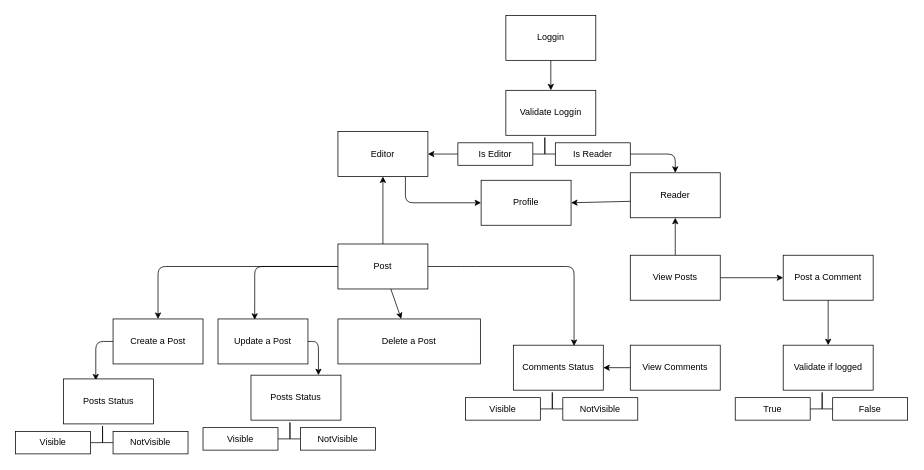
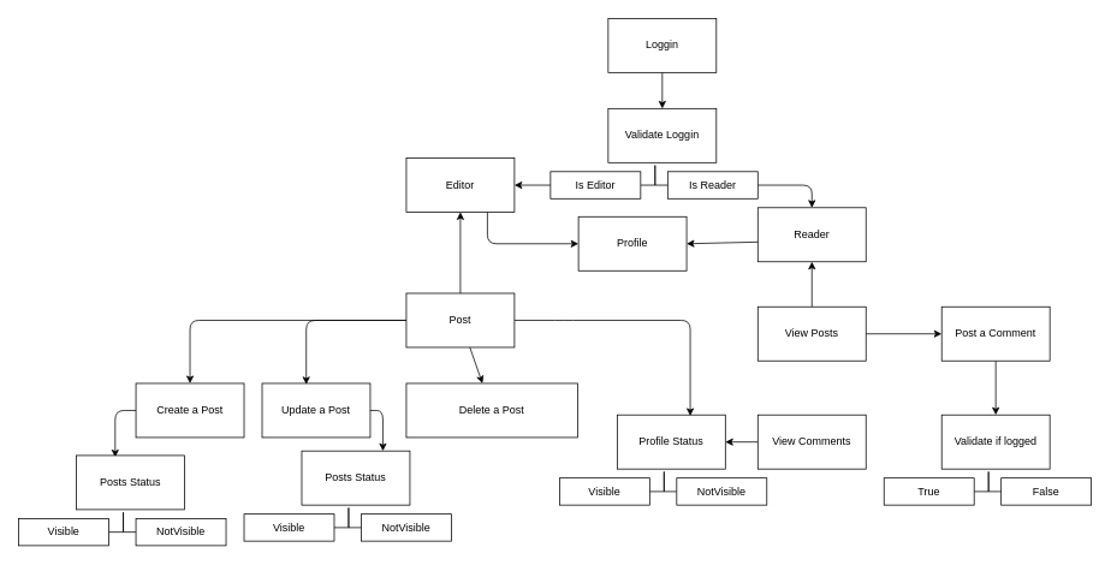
  <mxCell id="0" />
  <mxCell id="1" parent="0" />
  <mxCell id="2" style="edgeStyle=none;html=1;entryX=0;entryY=0.5;entryDx=0;entryDy=0;exitX=0.75;exitY=1;exitDx=0;exitDy=0;" edge="1" parent="1" source="3" target="53"><mxGeometry relative="1" as="geometry"><Array as="points"><mxPoint x="540" y="270" /></Array></mxGeometry></mxCell>
  <mxCell id="3" value="Editor" style="whiteSpace=wrap;html=1;align=center;treeFolding=1;treeMoving=1;newEdgeStyle={&quot;edgeStyle&quot;:&quot;elbowEdgeStyle&quot;,&quot;startArrow&quot;:&quot;none&quot;,&quot;endArrow&quot;:&quot;none&quot;};" vertex="1" parent="1"><mxGeometry x="450" y="175" width="120" height="60" as="geometry" /></mxCell>
  <mxCell id="4" value="" style="edgeStyle=none;html=1;exitX=0.013;exitY=0.634;exitDx=0;exitDy=0;entryX=1;entryY=0.5;entryDx=0;entryDy=0;exitPerimeter=0;" edge="1" parent="1" source="5" target="53"><mxGeometry relative="1" as="geometry" /></mxCell>
  <mxCell id="5" value="Reader" style="whiteSpace=wrap;html=1;align=center;treeFolding=1;treeMoving=1;newEdgeStyle={&quot;edgeStyle&quot;:&quot;elbowEdgeStyle&quot;,&quot;startArrow&quot;:&quot;none&quot;,&quot;endArrow&quot;:&quot;none&quot;};" vertex="1" parent="1"><mxGeometry x="840" y="230" width="120" height="60" as="geometry" /></mxCell>
  <mxCell id="6" style="edgeStyle=none;html=1;entryX=0.358;entryY=0.033;entryDx=0;entryDy=0;entryPerimeter=0;" edge="1" parent="1" source="7" target="18"><mxGeometry relative="1" as="geometry"><Array as="points"><mxPoint x="127" y="455" /></Array></mxGeometry></mxCell>
  <mxCell id="7" value="Create a Post" style="whiteSpace=wrap;html=1;align=center;treeFolding=1;treeMoving=1;newEdgeStyle={&quot;edgeStyle&quot;:&quot;elbowEdgeStyle&quot;,&quot;startArrow&quot;:&quot;none&quot;,&quot;endArrow&quot;:&quot;none&quot;};" vertex="1" parent="1"><mxGeometry x="150" y="425" width="120" height="60" as="geometry" /></mxCell>
  <mxCell id="8" value="" style="edgeStyle=none;html=1;" edge="1" parent="1" source="10" target="43"><mxGeometry relative="1" as="geometry" /></mxCell>
  <mxCell id="9" value="" style="edgeStyle=none;html=1;" edge="1" parent="1" source="10" target="5"><mxGeometry relative="1" as="geometry" /></mxCell>
  <mxCell id="10" value="View Posts" style="whiteSpace=wrap;html=1;align=center;treeFolding=1;treeMoving=1;newEdgeStyle={&quot;edgeStyle&quot;:&quot;elbowEdgeStyle&quot;,&quot;startArrow&quot;:&quot;none&quot;,&quot;endArrow&quot;:&quot;none&quot;};" vertex="1" parent="1"><mxGeometry x="840" y="340" width="120" height="60" as="geometry" /></mxCell>
  <mxCell id="11" value="" style="edgeStyle=none;html=1;" edge="1" parent="1" source="12" target="13"><mxGeometry relative="1" as="geometry" /></mxCell>
  <mxCell id="12" value="View Comments" style="whiteSpace=wrap;html=1;align=center;treeFolding=1;treeMoving=1;newEdgeStyle={&quot;edgeStyle&quot;:&quot;elbowEdgeStyle&quot;,&quot;startArrow&quot;:&quot;none&quot;,&quot;endArrow&quot;:&quot;none&quot;};" vertex="1" parent="1"><mxGeometry x="840" y="460" width="120" height="60" as="geometry" /></mxCell>
- <mxCell id="13" value="Comments Status" style="whiteSpace=wrap;html=1;align=center;treeFolding=1;treeMoving=1;newEdgeStyle={&quot;edgeStyle&quot;:&quot;elbowEdgeStyle&quot;,&quot;startArrow&quot;:&quot;none&quot;,&quot;endArrow&quot;:&quot;none&quot;};" vertex="1" parent="1"><mxGeometry x="684" y="460" width="120" height="60" as="geometry" /></mxCell>
+ <mxCell id="13" value="Profile Status" style="whiteSpace=wrap;html=1;align=center;treeFolding=1;treeMoving=1;newEdgeStyle={&quot;edgeStyle&quot;:&quot;elbowEdgeStyle&quot;,&quot;startArrow&quot;:&quot;none&quot;,&quot;endArrow&quot;:&quot;none&quot;};" vertex="1" parent="1"><mxGeometry x="684" y="460" width="120" height="60" as="geometry" /></mxCell>
  <mxCell id="14" value="" style="edgeStyle=orthogonalEdgeStyle;startArrow=none;endArrow=none;rounded=0;targetPortConstraint=eastwest;sourcePortConstraint=northsouth;exitX=0.433;exitY=1.05;exitDx=0;exitDy=0;exitPerimeter=0;" edge="1" target="16" parent="1" source="13"><mxGeometry relative="1" as="geometry"><mxPoint x="740" y="380" as="sourcePoint" /></mxGeometry></mxCell>
  <mxCell id="15" value="" style="edgeStyle=orthogonalEdgeStyle;startArrow=none;endArrow=none;rounded=0;targetPortConstraint=eastwest;sourcePortConstraint=northsouth;exitX=0.433;exitY=1.05;exitDx=0;exitDy=0;exitPerimeter=0;" edge="1" target="17" parent="1" source="13"><mxGeometry relative="1" as="geometry"><mxPoint x="600" y="555" as="sourcePoint" /></mxGeometry></mxCell>
  <mxCell id="16" value="Visible" style="whiteSpace=wrap;html=1;align=center;verticalAlign=middle;treeFolding=1;treeMoving=1;" vertex="1" parent="1"><mxGeometry x="620" y="530" width="100" height="30" as="geometry" /></mxCell>
  <mxCell id="17" value="NotVisible" style="whiteSpace=wrap;html=1;align=center;verticalAlign=middle;treeFolding=1;treeMoving=1;" vertex="1" parent="1"><mxGeometry x="750" y="530" width="100" height="30" as="geometry" /></mxCell>
  <mxCell id="18" value="Posts Status" style="whiteSpace=wrap;html=1;align=center;treeFolding=1;treeMoving=1;newEdgeStyle={&quot;edgeStyle&quot;:&quot;elbowEdgeStyle&quot;,&quot;startArrow&quot;:&quot;none&quot;,&quot;endArrow&quot;:&quot;none&quot;};" vertex="1" parent="1"><mxGeometry x="84" y="505" width="120" height="60" as="geometry" /></mxCell>
  <mxCell id="19" value="" style="edgeStyle=orthogonalEdgeStyle;startArrow=none;endArrow=none;rounded=0;targetPortConstraint=eastwest;sourcePortConstraint=northsouth;exitX=0.433;exitY=1.05;exitDx=0;exitDy=0;exitPerimeter=0;" edge="1" parent="1" source="18" target="21"><mxGeometry relative="1" as="geometry"><mxPoint x="140" y="425" as="sourcePoint" /></mxGeometry></mxCell>
  <mxCell id="20" value="" style="edgeStyle=orthogonalEdgeStyle;startArrow=none;endArrow=none;rounded=0;targetPortConstraint=eastwest;sourcePortConstraint=northsouth;exitX=0.433;exitY=1.05;exitDx=0;exitDy=0;exitPerimeter=0;" edge="1" parent="1" source="18" target="22"><mxGeometry relative="1" as="geometry"><mxPoint x="140" y="515" as="sourcePoint" /></mxGeometry></mxCell>
  <mxCell id="21" value="Visible" style="whiteSpace=wrap;html=1;align=center;verticalAlign=middle;treeFolding=1;treeMoving=1;" vertex="1" parent="1"><mxGeometry x="20" y="575" width="100" height="30" as="geometry" /></mxCell>
  <mxCell id="22" value="NotVisible" style="whiteSpace=wrap;html=1;align=center;verticalAlign=middle;treeFolding=1;treeMoving=1;" vertex="1" parent="1"><mxGeometry x="150" y="575" width="100" height="30" as="geometry" /></mxCell>
  <mxCell id="23" style="edgeStyle=none;html=1;entryX=0.75;entryY=0;entryDx=0;entryDy=0;" edge="1" parent="1" source="24" target="25"><mxGeometry relative="1" as="geometry"><Array as="points"><mxPoint x="424" y="455" /></Array></mxGeometry></mxCell>
  <mxCell id="24" value="Update a Post" style="whiteSpace=wrap;html=1;align=center;treeFolding=1;treeMoving=1;newEdgeStyle={&quot;edgeStyle&quot;:&quot;elbowEdgeStyle&quot;,&quot;startArrow&quot;:&quot;none&quot;,&quot;endArrow&quot;:&quot;none&quot;};" vertex="1" parent="1"><mxGeometry x="290" y="425" width="120" height="60" as="geometry" /></mxCell>
  <mxCell id="25" value="Posts Status" style="whiteSpace=wrap;html=1;align=center;treeFolding=1;treeMoving=1;newEdgeStyle={&quot;edgeStyle&quot;:&quot;elbowEdgeStyle&quot;,&quot;startArrow&quot;:&quot;none&quot;,&quot;endArrow&quot;:&quot;none&quot;};" vertex="1" parent="1"><mxGeometry x="334" y="500" width="120" height="60" as="geometry" /></mxCell>
  <mxCell id="26" value="" style="edgeStyle=orthogonalEdgeStyle;startArrow=none;endArrow=none;rounded=0;targetPortConstraint=eastwest;sourcePortConstraint=northsouth;exitX=0.433;exitY=1.05;exitDx=0;exitDy=0;exitPerimeter=0;" edge="1" parent="1" source="25" target="28"><mxGeometry relative="1" as="geometry"><mxPoint x="390" y="420" as="sourcePoint" /></mxGeometry></mxCell>
  <mxCell id="27" value="" style="edgeStyle=orthogonalEdgeStyle;startArrow=none;endArrow=none;rounded=0;targetPortConstraint=eastwest;sourcePortConstraint=northsouth;exitX=0.433;exitY=1.05;exitDx=0;exitDy=0;exitPerimeter=0;" edge="1" parent="1" source="25" target="29"><mxGeometry relative="1" as="geometry"><mxPoint x="390" y="510" as="sourcePoint" /></mxGeometry></mxCell>
  <mxCell id="28" value="Visible" style="whiteSpace=wrap;html=1;align=center;verticalAlign=middle;treeFolding=1;treeMoving=1;" vertex="1" parent="1"><mxGeometry x="270" y="570" width="100" height="30" as="geometry" /></mxCell>
  <mxCell id="29" value="NotVisible" style="whiteSpace=wrap;html=1;align=center;verticalAlign=middle;treeFolding=1;treeMoving=1;" vertex="1" parent="1"><mxGeometry x="400" y="570" width="100" height="30" as="geometry" /></mxCell>
  <mxCell id="30" value="Delete a Post" style="whiteSpace=wrap;html=1;align=center;treeFolding=1;treeMoving=1;newEdgeStyle={&quot;edgeStyle&quot;:&quot;elbowEdgeStyle&quot;,&quot;startArrow&quot;:&quot;none&quot;,&quot;endArrow&quot;:&quot;none&quot;};" vertex="1" parent="1"><mxGeometry x="450" y="425" width="190" height="60" as="geometry" /></mxCell>
  <mxCell id="31" value="" style="edgeStyle=none;html=1;" edge="1" parent="1" source="36" target="30"><mxGeometry relative="1" as="geometry" /></mxCell>
  <mxCell id="32" style="edgeStyle=none;html=1;entryX=0.5;entryY=0;entryDx=0;entryDy=0;" edge="1" parent="1" source="36" target="7"><mxGeometry relative="1" as="geometry"><Array as="points"><mxPoint x="210" y="355" /></Array></mxGeometry></mxCell>
  <mxCell id="33" style="edgeStyle=none;html=1;entryX=0.408;entryY=0.017;entryDx=0;entryDy=0;entryPerimeter=0;" edge="1" parent="1" source="36" target="24"><mxGeometry relative="1" as="geometry"><Array as="points"><mxPoint x="339" y="355" /></Array></mxGeometry></mxCell>
  <mxCell id="34" style="edgeStyle=none;html=1;entryX=0.675;entryY=0.017;entryDx=0;entryDy=0;entryPerimeter=0;" edge="1" parent="1" source="36" target="13"><mxGeometry relative="1" as="geometry"><Array as="points"><mxPoint x="625" y="355" /><mxPoint x="765" y="355" /></Array></mxGeometry></mxCell>
  <mxCell id="35" value="" style="edgeStyle=none;html=1;" edge="1" parent="1" source="36" target="3"><mxGeometry relative="1" as="geometry" /></mxCell>
  <mxCell id="36" value="Post" style="whiteSpace=wrap;html=1;align=center;treeFolding=1;treeMoving=1;newEdgeStyle={&quot;edgeStyle&quot;:&quot;elbowEdgeStyle&quot;,&quot;startArrow&quot;:&quot;none&quot;,&quot;endArrow&quot;:&quot;none&quot;};" vertex="1" parent="1"><mxGeometry x="450" y="325" width="120" height="60" as="geometry" /></mxCell>
  <mxCell id="37" value="Validate if logged" style="whiteSpace=wrap;html=1;align=center;treeFolding=1;treeMoving=1;newEdgeStyle={&quot;edgeStyle&quot;:&quot;elbowEdgeStyle&quot;,&quot;startArrow&quot;:&quot;none&quot;,&quot;endArrow&quot;:&quot;none&quot;};" vertex="1" parent="1"><mxGeometry x="1044" y="460" width="120" height="60" as="geometry" /></mxCell>
  <mxCell id="38" value="" style="edgeStyle=orthogonalEdgeStyle;startArrow=none;endArrow=none;rounded=0;targetPortConstraint=eastwest;sourcePortConstraint=northsouth;exitX=0.433;exitY=1.05;exitDx=0;exitDy=0;exitPerimeter=0;" edge="1" parent="1" source="37" target="40"><mxGeometry relative="1" as="geometry"><mxPoint x="1100" y="380" as="sourcePoint" /></mxGeometry></mxCell>
  <mxCell id="39" value="" style="edgeStyle=orthogonalEdgeStyle;startArrow=none;endArrow=none;rounded=0;targetPortConstraint=eastwest;sourcePortConstraint=northsouth;exitX=0.433;exitY=1.05;exitDx=0;exitDy=0;exitPerimeter=0;" edge="1" parent="1" source="37" target="41"><mxGeometry relative="1" as="geometry"><mxPoint x="1100" y="470" as="sourcePoint" /></mxGeometry></mxCell>
  <mxCell id="40" value="True" style="whiteSpace=wrap;html=1;align=center;verticalAlign=middle;treeFolding=1;treeMoving=1;" vertex="1" parent="1"><mxGeometry x="980" y="530" width="100" height="30" as="geometry" /></mxCell>
  <mxCell id="41" value="False" style="whiteSpace=wrap;html=1;align=center;verticalAlign=middle;treeFolding=1;treeMoving=1;" vertex="1" parent="1"><mxGeometry x="1110" y="530" width="100" height="30" as="geometry" /></mxCell>
  <mxCell id="42" value="" style="edgeStyle=none;html=1;" edge="1" parent="1" source="43" target="37"><mxGeometry relative="1" as="geometry" /></mxCell>
  <mxCell id="43" value="Post a Comment" style="whiteSpace=wrap;html=1;align=center;treeFolding=1;treeMoving=1;newEdgeStyle={&quot;edgeStyle&quot;:&quot;elbowEdgeStyle&quot;,&quot;startArrow&quot;:&quot;none&quot;,&quot;endArrow&quot;:&quot;none&quot;};" vertex="1" parent="1"><mxGeometry x="1044" y="340" width="120" height="60" as="geometry" /></mxCell>
  <mxCell id="44" style="edgeStyle=none;html=1;entryX=0.5;entryY=0;entryDx=0;entryDy=0;" edge="1" parent="1" source="45" target="46"><mxGeometry relative="1" as="geometry" /></mxCell>
  <mxCell id="45" value="Loggin" style="whiteSpace=wrap;html=1;align=center;treeFolding=1;treeMoving=1;newEdgeStyle={&quot;edgeStyle&quot;:&quot;elbowEdgeStyle&quot;,&quot;startArrow&quot;:&quot;none&quot;,&quot;endArrow&quot;:&quot;none&quot;};" vertex="1" parent="1"><mxGeometry x="674" y="20" width="120" height="60" as="geometry" /></mxCell>
  <mxCell id="46" value="Validate Loggin" style="whiteSpace=wrap;html=1;align=center;treeFolding=1;treeMoving=1;newEdgeStyle={&quot;edgeStyle&quot;:&quot;elbowEdgeStyle&quot;,&quot;startArrow&quot;:&quot;none&quot;,&quot;endArrow&quot;:&quot;none&quot;};" vertex="1" parent="1"><mxGeometry x="674" y="120" width="120" height="60" as="geometry" /></mxCell>
  <mxCell id="47" value="" style="edgeStyle=orthogonalEdgeStyle;startArrow=none;endArrow=none;rounded=0;targetPortConstraint=eastwest;sourcePortConstraint=northsouth;exitX=0.433;exitY=1.05;exitDx=0;exitDy=0;exitPerimeter=0;" edge="1" parent="1" source="46" target="50"><mxGeometry relative="1" as="geometry"><mxPoint x="730" y="40" as="sourcePoint" /></mxGeometry></mxCell>
  <mxCell id="48" value="" style="edgeStyle=orthogonalEdgeStyle;startArrow=none;endArrow=none;rounded=0;targetPortConstraint=eastwest;sourcePortConstraint=northsouth;exitX=0.433;exitY=1.05;exitDx=0;exitDy=0;exitPerimeter=0;" edge="1" parent="1" source="46" target="52"><mxGeometry relative="1" as="geometry"><mxPoint x="730" y="130" as="sourcePoint" /></mxGeometry></mxCell>
  <mxCell id="49" value="" style="edgeStyle=none;html=1;" edge="1" parent="1" source="50" target="3"><mxGeometry relative="1" as="geometry" /></mxCell>
  <mxCell id="50" value="Is Editor" style="whiteSpace=wrap;html=1;align=center;verticalAlign=middle;treeFolding=1;treeMoving=1;" vertex="1" parent="1"><mxGeometry x="610" y="190" width="100" height="30" as="geometry" /></mxCell>
  <mxCell id="51" style="edgeStyle=none;html=1;entryX=0.5;entryY=0;entryDx=0;entryDy=0;" edge="1" parent="1" source="52" target="5"><mxGeometry relative="1" as="geometry"><Array as="points"><mxPoint x="900" y="205" /></Array></mxGeometry></mxCell>
  <mxCell id="52" value="Is Reader" style="whiteSpace=wrap;html=1;align=center;verticalAlign=middle;treeFolding=1;treeMoving=1;" vertex="1" parent="1"><mxGeometry x="740" y="190" width="100" height="30" as="geometry" /></mxCell>
  <mxCell id="53" value="Profile" style="whiteSpace=wrap;html=1;align=center;treeFolding=1;treeMoving=1;newEdgeStyle={&quot;edgeStyle&quot;:&quot;elbowEdgeStyle&quot;,&quot;startArrow&quot;:&quot;none&quot;,&quot;endArrow&quot;:&quot;none&quot;};" vertex="1" parent="1"><mxGeometry x="641" y="240" width="120" height="60" as="geometry" /></mxCell>
